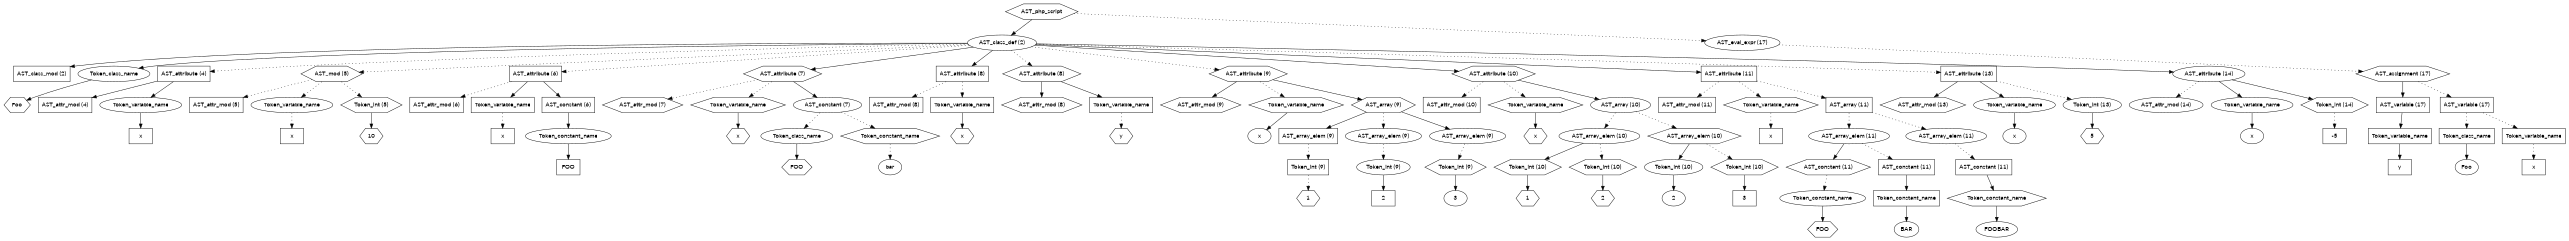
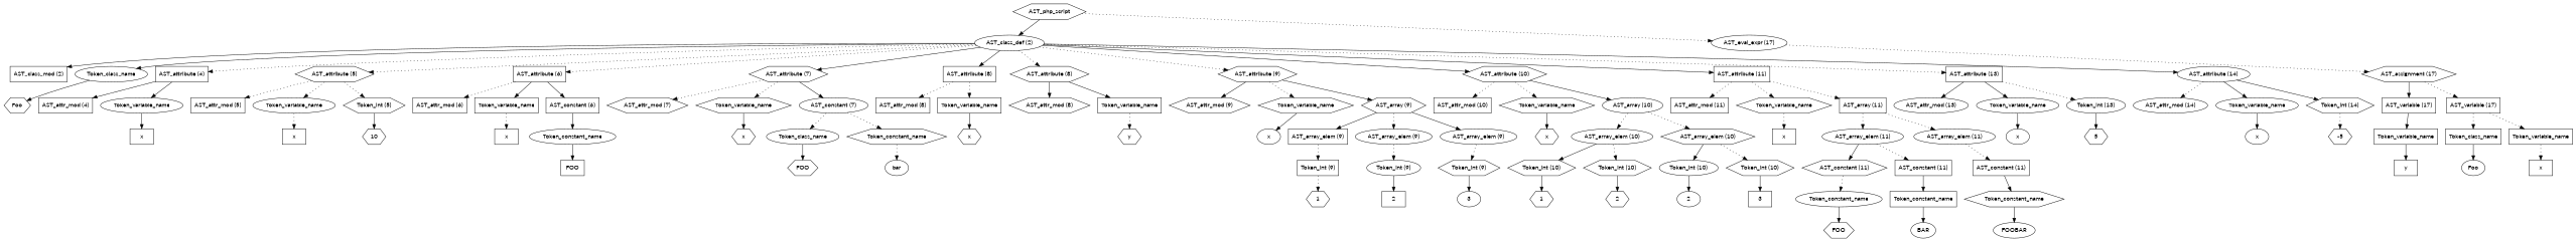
  digraph {
    fontname=Lato
    node [fontname=Lato shape=hexagon]
    edge [fontname=Lato style=solid]
    n1 [label=AST_php_script]
    n2 [label="AST_class_def (2)" shape=ellipse]
    n3 [label="AST_eval_expr (17)" shape=ellipse]
    n4 [label="AST_class_mod (2)" shape=box]
    n5 [label=Token_class_name shape=ellipse]
    n6 [label="AST_attribute (4)" shape=box]
-   n7 [label="AST_mod (5)"]
+   n7 [label="AST_attribute (5)"]
    n8 [label="AST_attribute (6)" shape=box]
    n9 [label="AST_attribute (7)"]
    n10 [label="AST_attribute (8)" shape=box]
    n11 [label="AST_attribute (8)"]
    n12 [label="AST_attribute (9)"]
    n13 [label="AST_attribute (10)"]
    n14 [label="AST_attribute (11)" shape=box]
    n15 [label="AST_attribute (13)" shape=box]
    n16 [label="AST_attribute (14)" shape=ellipse]
    n17 [label="AST_assignment (17)"]
    n18 [label=Foo]
    n19 [label="AST_attr_mod (4)" shape=box]
    n20 [label=Token_variable_name shape=ellipse]
    n21 [label="AST_attr_mod (5)" shape=box]
    n22 [label=Token_variable_name shape=ellipse]
    n23 [label="Token_int (5)"]
    n24 [label="AST_attr_mod (6)" shape=box]
    n25 [label=Token_variable_name shape=box]
    n26 [label="AST_constant (6)" shape=box]
    n27 [label="AST_attr_mod (7)"]
    n28 [label=Token_variable_name]
    n29 [label="AST_constant (7)" shape=ellipse]
    n30 [label="AST_attr_mod (8)" shape=box]
    n31 [label=Token_variable_name shape=box]
    n32 [label="AST_attr_mod (8)"]
    n33 [label=Token_variable_name shape=box]
    n34 [label="AST_attr_mod (9)"]
    n35 [label=Token_variable_name]
    n36 [label="AST_array (9)"]
    n37 [label="AST_attr_mod (10)" shape=box]
    n38 [label=Token_variable_name]
    n39 [label="AST_array (10)" shape=ellipse]
    n40 [label="AST_attr_mod (11)" shape=box]
    n41 [label=Token_variable_name]
    n42 [label="AST_array (11)" shape=box]
-   n43 [label="AST_attr_mod (13)"]
+   n43 [label="AST_attr_mod (13)" shape=ellipse]
    n44 [label=Token_variable_name shape=ellipse]
    n45 [label="Token_int (13)" shape=ellipse]
    n46 [label="AST_attr_mod (14)" shape=ellipse]
    n47 [label=Token_variable_name shape=ellipse]
    n48 [label="Token_int (14)"]
    n49 [label=x shape=box]
    n50 [label=x shape=box]
    n51 [label=10]
    n52 [label=x shape=box]
    n53 [label=Token_constant_name shape=ellipse]
    n54 [label=FOO shape=box]
    n55 [label=x]
    n56 [label=Token_class_name shape=ellipse]
    n57 [label=Token_constant_name]
    n58 [label=FOO]
    n59 [label=bar shape=ellipse]
    n60 [label=x]
    n61 [label=y]
    n62 [label=x shape=ellipse]
    n63 [label="AST_array_elem (9)" shape=box]
    n64 [label="AST_array_elem (9)" shape=ellipse]
    n65 [label="AST_array_elem (9)" shape=ellipse]
    n66 [label="Token_int (9)" shape=box]
    n67 [label="Token_int (9)" shape=ellipse]
    n68 [label="Token_int (9)"]
    n69 [label=1]
    n70 [label=2 shape=box]
    n71 [label=3 shape=ellipse]
    n72 [label=x]
    n73 [label="AST_array_elem (10)" shape=ellipse]
    n74 [label="AST_array_elem (10)"]
    n75 [label="Token_int (10)"]
    n76 [label="Token_int (10)"]
    n77 [label="Token_int (10)" shape=ellipse]
    n78 [label="Token_int (10)"]
    n79 [label=1]
    n80 [label=2]
    n81 [label=2 shape=ellipse]
    n82 [label=3 shape=box]
    n83 [label=x shape=box]
    n84 [label="AST_array_elem (11)" shape=ellipse]
    n85 [label="AST_array_elem (11)" shape=ellipse]
    n86 [label="AST_constant (11)"]
    n87 [label="AST_constant (11)" shape=box]
    n88 [label="AST_constant (11)" shape=box]
    n89 [label=Token_constant_name shape=ellipse]
    n90 [label=Token_constant_name shape=box]
    n91 [label=FOO]
    n92 [label=BAR shape=ellipse]
    n93 [label=Token_constant_name]
    n94 [label=FOOBAR shape=ellipse]
    n95 [label=x shape=ellipse]
    n96 [label=5]
    n97 [label=x shape=ellipse]
-   n98 [label=-5 shape=box]
+   n98 [label=-5]
    n99 [label="AST_variable (17)" shape=box]
    n100 [label="AST_variable (17)" shape=box]
    n101 [label=Token_variable_name shape=box]
    n102 [label=Token_class_name shape=box]
    n103 [label=Token_variable_name shape=box]
    n104 [label=y shape=box]
    n105 [label=Foo shape=ellipse]
    n106 [label=x shape=box]
    n1 -> n2
    n1 -> n3 [style=dotted]
    n2 -> n4
    n2 -> n5
    n2 -> n6 [style=dotted]
    n2 -> n7 [style=dotted]
    n2 -> n8 [style=dotted]
    n2 -> n9
    n2 -> n10
    n2 -> n11 [style=dotted]
    n2 -> n12 [style=dotted]
    n2 -> n13
    n2 -> n14
    n2 -> n15 [style=dotted]
    n2 -> n16
    n3 -> n17 [style=dotted]
    n5 -> n18
    n6 -> n19
    n6 -> n20
    n7 -> n21 [style=dotted]
    n7 -> n22 [style=dotted]
    n7 -> n23 [style=dotted]
    n8 -> n24 [style=dotted]
    n8 -> n25
    n8 -> n26
    n9 -> n27 [style=dotted]
    n9 -> n28 [style=dotted]
    n9 -> n29
    n10 -> n30 [style=dotted]
    n10 -> n31 [style=dotted]
    n11 -> n32
    n11 -> n33
    n12 -> n34
    n12 -> n35 [style=dotted]
    n12 -> n36
    n13 -> n37 [style=dotted]
    n13 -> n38 [style=dotted]
    n13 -> n39
    n14 -> n40 [style=dotted]
    n14 -> n41 [style=dotted]
    n14 -> n42 [style=dotted]
    n15 -> n43
    n15 -> n44
    n15 -> n45 [style=dotted]
    n16 -> n46 [style=dotted]
    n16 -> n47
    n16 -> n48
    n17 -> n99
    n17 -> n100 [style=dotted]
    n20 -> n49
    n22 -> n50 [style=dotted]
    n23 -> n51
    n25 -> n52 [style=dotted]
    n26 -> n53
    n28 -> n55
    n29 -> n56 [style=dotted]
    n29 -> n57 [style=dotted]
    n31 -> n60
    n33 -> n61 [style=dotted]
    n35 -> n62
    n36 -> n63
    n36 -> n64 [style=dotted]
    n36 -> n65
    n38 -> n72
    n39 -> n73 [style=dotted]
    n39 -> n74 [style=dotted]
    n41 -> n83 [style=dotted]
    n42 -> n84 [style=dotted]
    n42 -> n85 [style=dotted]
    n44 -> n95
    n45 -> n96
    n47 -> n97
    n48 -> n98 [style=dotted]
    n53 -> n54
    n56 -> n58
    n57 -> n59 [style=dotted]
    n63 -> n66 [style=dotted]
    n64 -> n67 [style=dotted]
    n65 -> n68 [style=dotted]
    n66 -> n69 [style=dotted]
    n67 -> n70
    n68 -> n71
    n73 -> n75
    n73 -> n76 [style=dotted]
    n74 -> n77
    n74 -> n78 [style=dotted]
    n75 -> n79
    n76 -> n80
    n77 -> n81
    n78 -> n82
    n84 -> n86
    n84 -> n87 [style=dotted]
    n85 -> n88 [style=dotted]
    n86 -> n89 [style=dotted]
    n87 -> n90
    n88 -> n93
    n89 -> n91
    n90 -> n92
    n93 -> n94
    n99 -> n101
    n100 -> n102 [style=dotted]
    n100 -> n103 [style=dotted]
    n101 -> n104
    n102 -> n105
    n103 -> n106 [style=dotted]
  }
